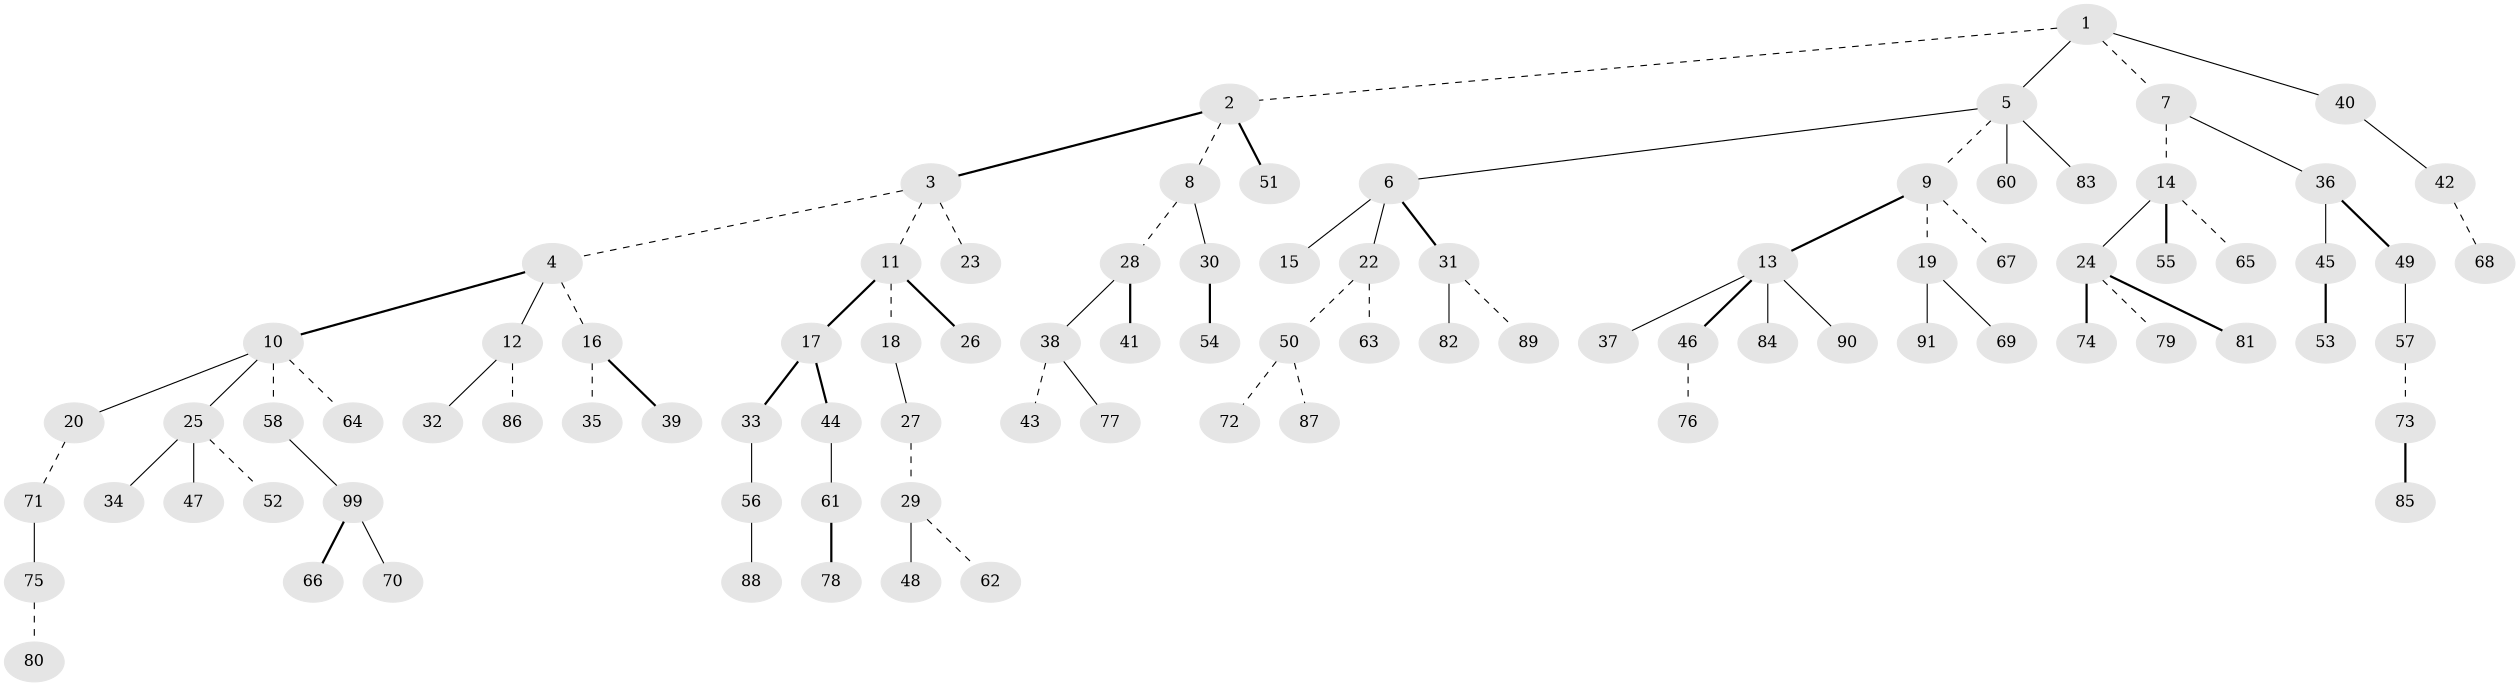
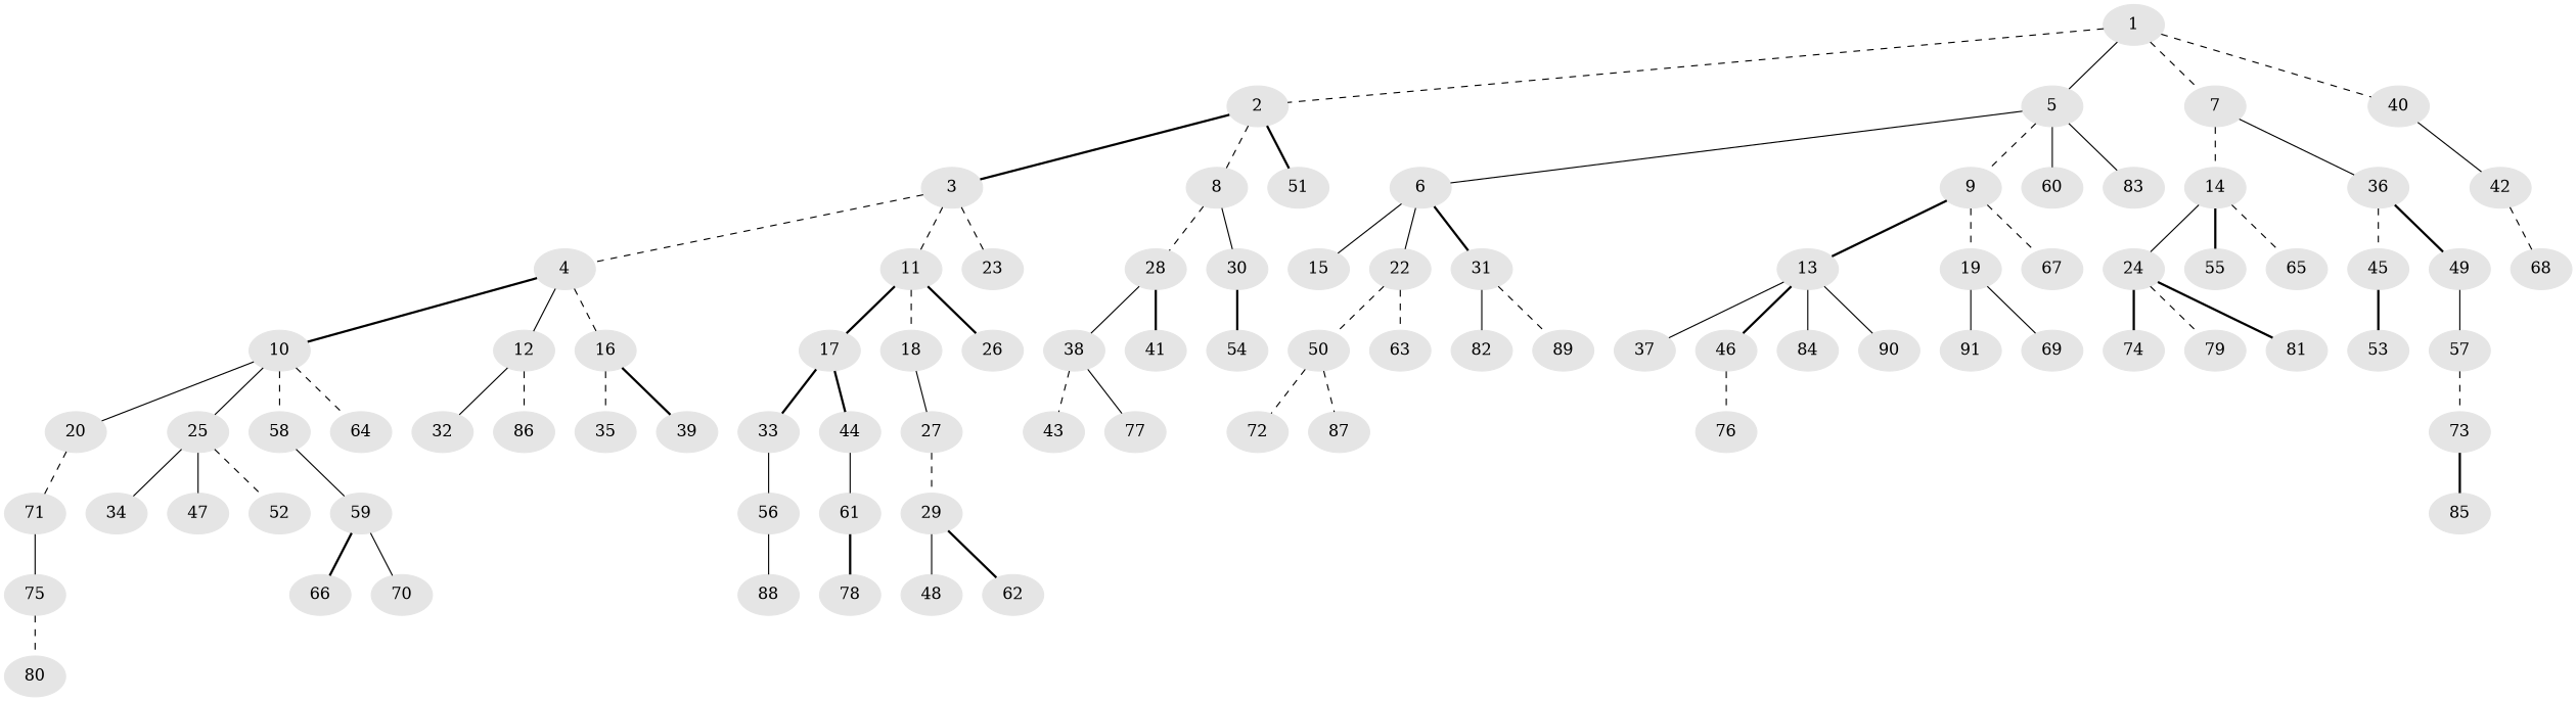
  graph {
    node [color=gray90 style=filled]
    edge [style=dashed]
    1
    2
    5
    7
    40
    3
    8
    51
    6
    9
    60
    83
    14
    36
    42
    4
    11
    23
    28
    30
    10
    12
    16
    17
    18
    26
    20
    25
    58
    64
    32
    86
    35
    39
    15
    22
    31
    13
    19
    67
    50
    63
    82
    89
    24
    55
    65
    45
    49
    38
    41
    54
    37
    46
    84
    90
    n57 [label=91]
    69
    71
    34
    47
    52
-   59 [label=99]
+   59
    33
    44
    27
    76
    74
    79
    81
    56
    61
    29
    75
    72
    87
    48
    62
    43
    77
    88
    53
    57
    68
    78
    73
    85
    66
    70
    80
    1 -- 2
    1 -- 5 [style=solid]
    1 -- 7
-   1 -- 40 [style=solid]
+   1 -- 40
    2 -- 3 [style=bold]
    2 -- 8
    2 -- 51 [style=bold]
    5 -- 6 [style=solid]
    5 -- 9
    5 -- 60 [style=solid]
    5 -- 83 [style=solid]
    7 -- 14
    7 -- 36 [style=solid]
    40 -- 42 [style=solid]
    3 -- 4
    3 -- 11
    3 -- 23
    8 -- 28
    8 -- 30 [style=solid]
    6 -- 15 [style=solid]
    6 -- 22 [style=solid]
    6 -- 31 [style=bold]
    9 -- 13 [style=bold]
    9 -- 19
    9 -- 67
    14 -- 24 [style=solid]
    14 -- 55 [style=bold]
    14 -- 65
-   36 -- 45 [style=solid]
+   36 -- 45
    36 -- 49 [style=bold]
    42 -- 68
    4 -- 10 [style=bold]
    4 -- 12 [style=solid]
    4 -- 16
    11 -- 17 [style=bold]
    11 -- 18
    11 -- 26 [style=bold]
    28 -- 38 [style=solid]
    28 -- 41 [style=bold]
    30 -- 54 [style=bold]
    10 -- 20 [style=solid]
    10 -- 25 [style=solid]
    10 -- 58
    10 -- 64
    12 -- 32 [style=solid]
    12 -- 86
    16 -- 35
    16 -- 39 [style=bold]
    17 -- 33 [style=bold]
    17 -- 44 [style=bold]
    18 -- 27 [style=solid]
    20 -- 71
    25 -- 34 [style=solid]
    25 -- 47 [style=solid]
    25 -- 52
    58 -- 59 [style=solid]
    22 -- 50
    22 -- 63
    31 -- 82 [style=solid]
    31 -- 89
    13 -- 37 [style=solid]
    13 -- 46 [style=bold]
    13 -- 84 [style=solid]
    13 -- 90 [style=solid]
    19 -- n57 [style=solid]
    19 -- 69 [style=solid]
    50 -- 72
    50 -- 87
    24 -- 74 [style=bold]
    24 -- 79
    24 -- 81 [style=bold]
    45 -- 53 [style=bold]
    49 -- 57 [style=solid]
    38 -- 43
    38 -- 77 [style=solid]
    46 -- 76
    71 -- 75 [style=solid]
    59 -- 66 [style=bold]
    59 -- 70 [style=solid]
    33 -- 56 [style=solid]
    44 -- 61 [style=solid]
    27 -- 29
    56 -- 88 [style=solid]
    61 -- 78 [style=bold]
    29 -- 48 [style=solid]
-   29 -- 62
+   29 -- 62 [style=bold]
    75 -- 80
    57 -- 73
    73 -- 85 [style=bold]
  }
